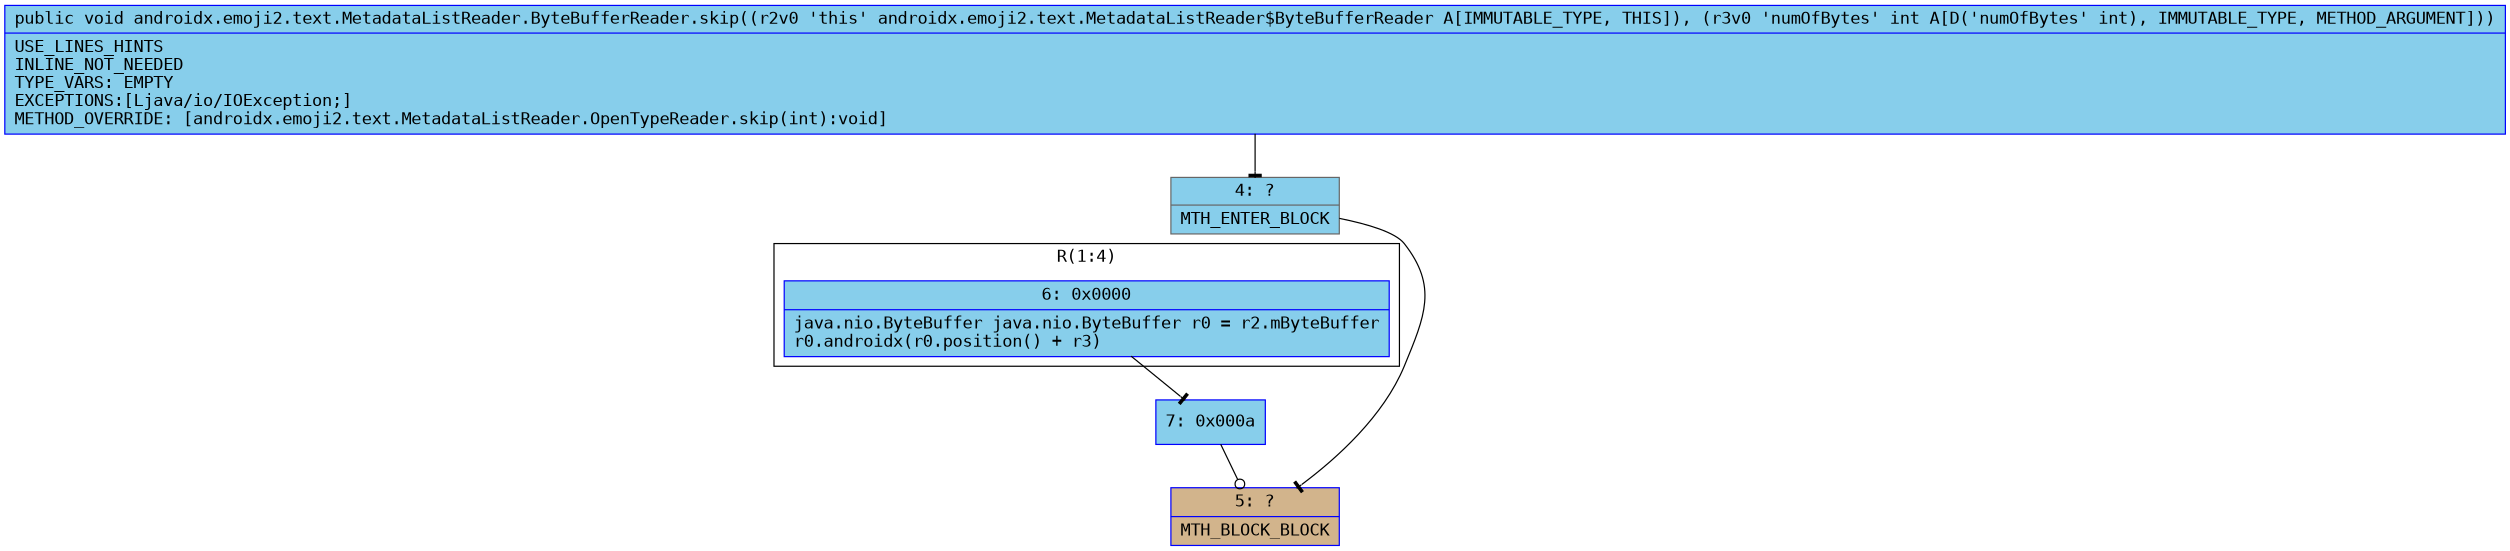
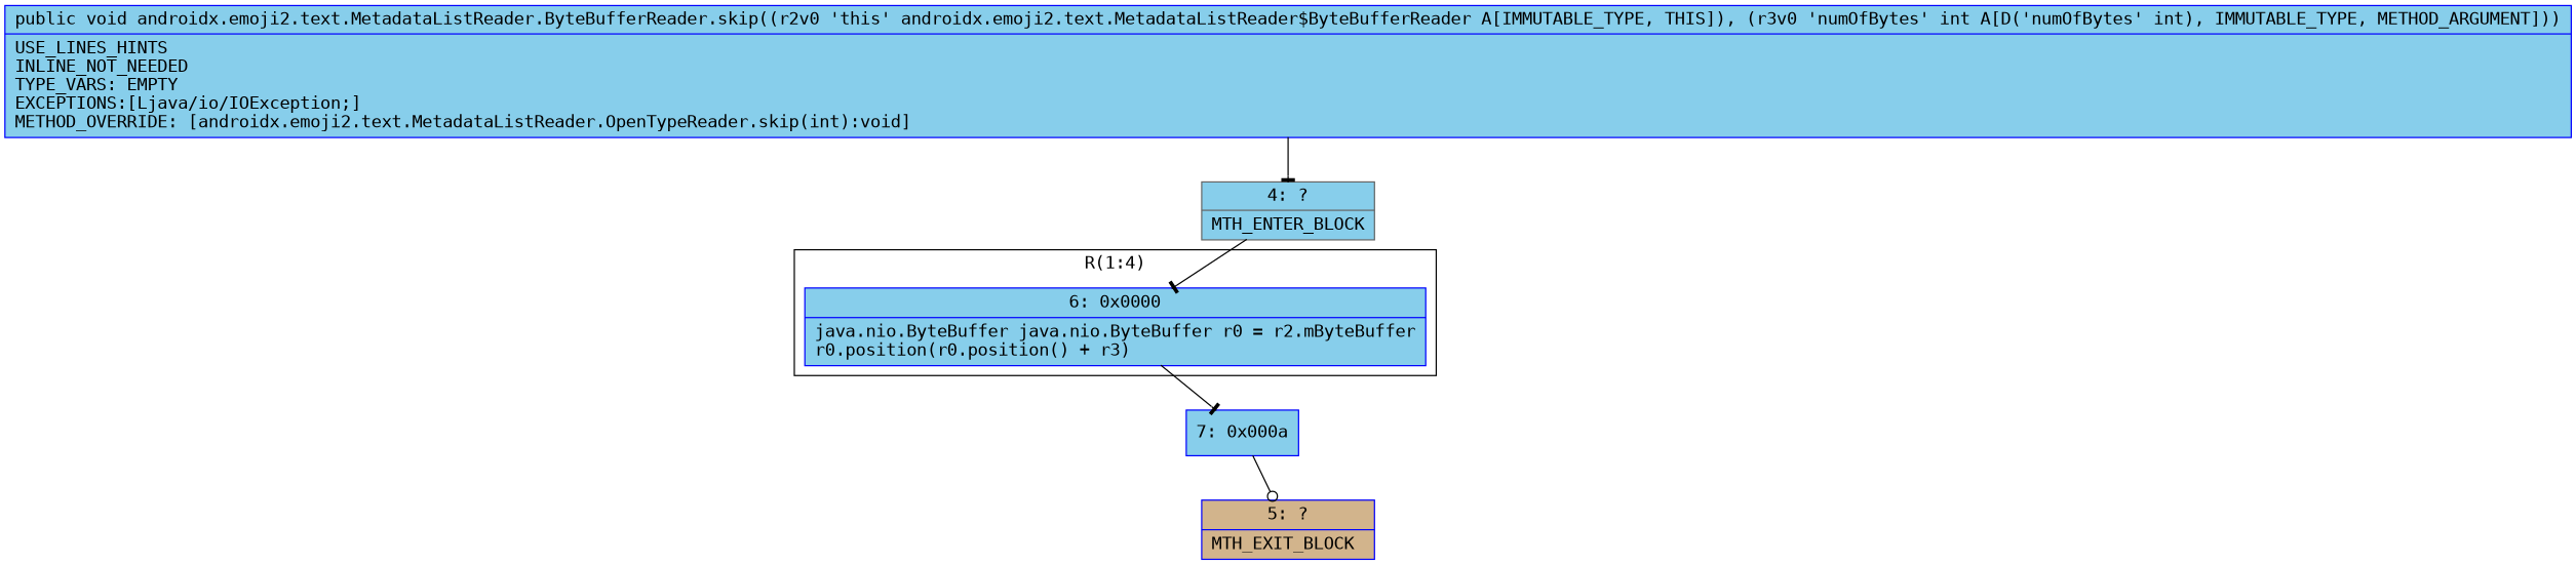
  digraph {
    fontname="DejaVu Sans Mono"
    node [color=blue fillcolor=skyblue fontname="DejaVu Sans Mono" shape=record style=filled]
    edge [arrowhead=tee fontname="DejaVu Sans Mono"]
-   n1 [label="{6\:\ 0x0000|java.nio.ByteBuffer java.nio.ByteBuffer r0 = r2.mByteBuffer\lr0.androidx(r0.position() + r3)\l}"]
+   n1 [label="{6\:\ 0x0000|java.nio.ByteBuffer java.nio.ByteBuffer r0 = r2.mByteBuffer\lr0.position(r0.position() + r3)\l}"]
    n2 [label="{7\:\ 0x000a}"]
-   n3 [fillcolor=tan label="{5\:\ ?|MTH_BLOCK_BLOCK\l}"]
+   n3 [fillcolor=tan label="{5\:\ ?|MTH_EXIT_BLOCK\l}"]
    n4 [color=gray40 label="{4\:\ ?|MTH_ENTER_BLOCK\l}"]
    n5 [label="{public void androidx.emoji2.text.MetadataListReader.ByteBufferReader.skip((r2v0 'this' androidx.emoji2.text.MetadataListReader$ByteBufferReader A[IMMUTABLE_TYPE, THIS]), (r3v0 'numOfBytes' int A[D('numOfBytes' int), IMMUTABLE_TYPE, METHOD_ARGUMENT]))  | USE_LINES_HINTS\lINLINE_NOT_NEEDED\lTYPE_VARS: EMPTY\lEXCEPTIONS:[Ljava\/io\/IOException;]\lMETHOD_OVERRIDE: [androidx.emoji2.text.MetadataListReader.OpenTypeReader.skip(int):void]\l}"]
    subgraph cluster_1 {
      label="R(1:4)"
      n1
    }
    n1 -> n2
    n2 -> n3 [arrowhead=odot]
-   n4 -> n3
+   n4 -> n1
    n5 -> n4
  }
